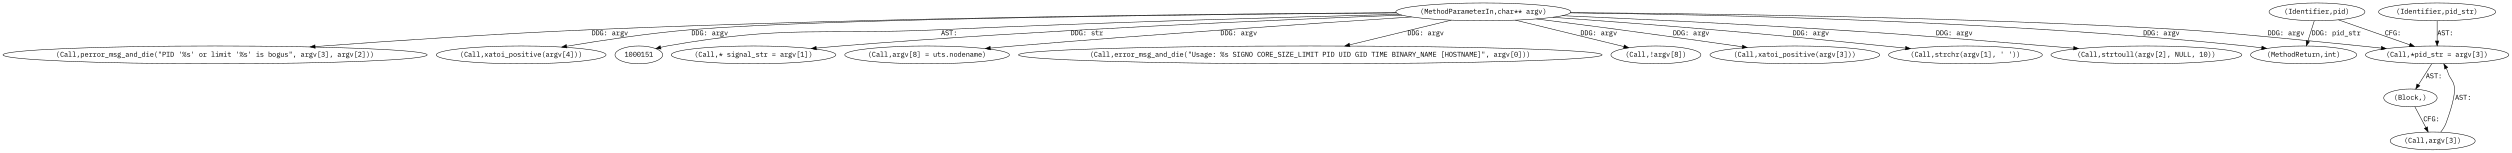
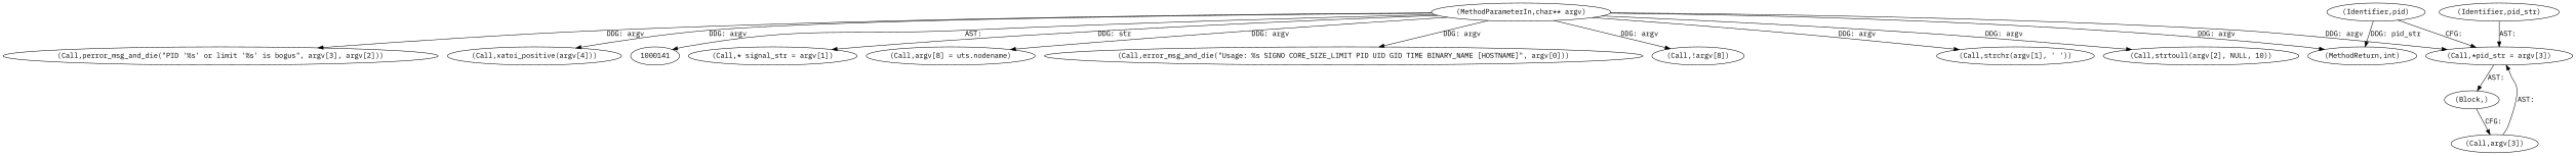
  digraph {
    fontname="IBM Plex Mono"
    node [fontname="IBM Plex Mono"]
    edge [fontname="IBM Plex Mono"]
    n1 [label="(Call,*pid_str = argv[3])"]
    n2 [label="(Block,)"]
    n3 [label="(Call,argv[3])"]
    n4 [label="(MethodReturn,int)"]
    n5 [label="(MethodParameterIn,char** argv)"]
    n6 [label="(Call,* signal_str = argv[1])"]
    n7 [label="(Call,argv[8] = uts.nodename)"]
    n8 [label="(Call,error_msg_and_die(\"Usage: %s SIGNO CORE_SIZE_LIMIT PID UID GID TIME BINARY_NAME [HOSTNAME]\", argv[0]))"]
    n9 [label="(Call,!argv[8])"]
-   n10 [label="(Call,xatoi_positive(argv[3]))"]
    n11 [label="(Call,strchr(argv[1], ' '))"]
    n12 [label="(Call,strtoull(argv[2], NULL, 10))"]
    n13 [label="(Call,perror_msg_and_die(\"PID '%s' or limit '%s' is bogus\", argv[3], argv[2]))"]
    n14 [label="(Call,xatoi_positive(argv[4]))"]
-   1000141 [label=1000151]
+   1000141
    n16 [label="(Identifier,pid)"]
    n17 [label="(Identifier,pid_str)"]
    n1 -> n2 [label="AST: "]
    n2 -> n3 [label="CFG: "]
    n3 -> n1 [label="AST: "]
    n5 -> n1 [label="DDG: argv"]
    n5 -> n4 [label="DDG: argv"]
    n5 -> n6 [label="DDG: str"]
    n5 -> n7 [label="DDG: argv"]
    n5 -> n8 [label="DDG: argv"]
    n5 -> n9 [label="DDG: argv"]
-   n5 -> n10 [label="DDG: argv"]
    n5 -> n11 [label="DDG: argv"]
    n5 -> n12 [label="DDG: argv"]
    n5 -> n13 [label="DDG: argv"]
    n5 -> n14 [label="DDG: argv"]
    n5 -> 1000141 [label="AST: "]
    n16 -> n1 [label="CFG: "]
    n16 -> n4 [label="DDG: pid_str"]
    n17 -> n1 [label="AST: "]
  }
